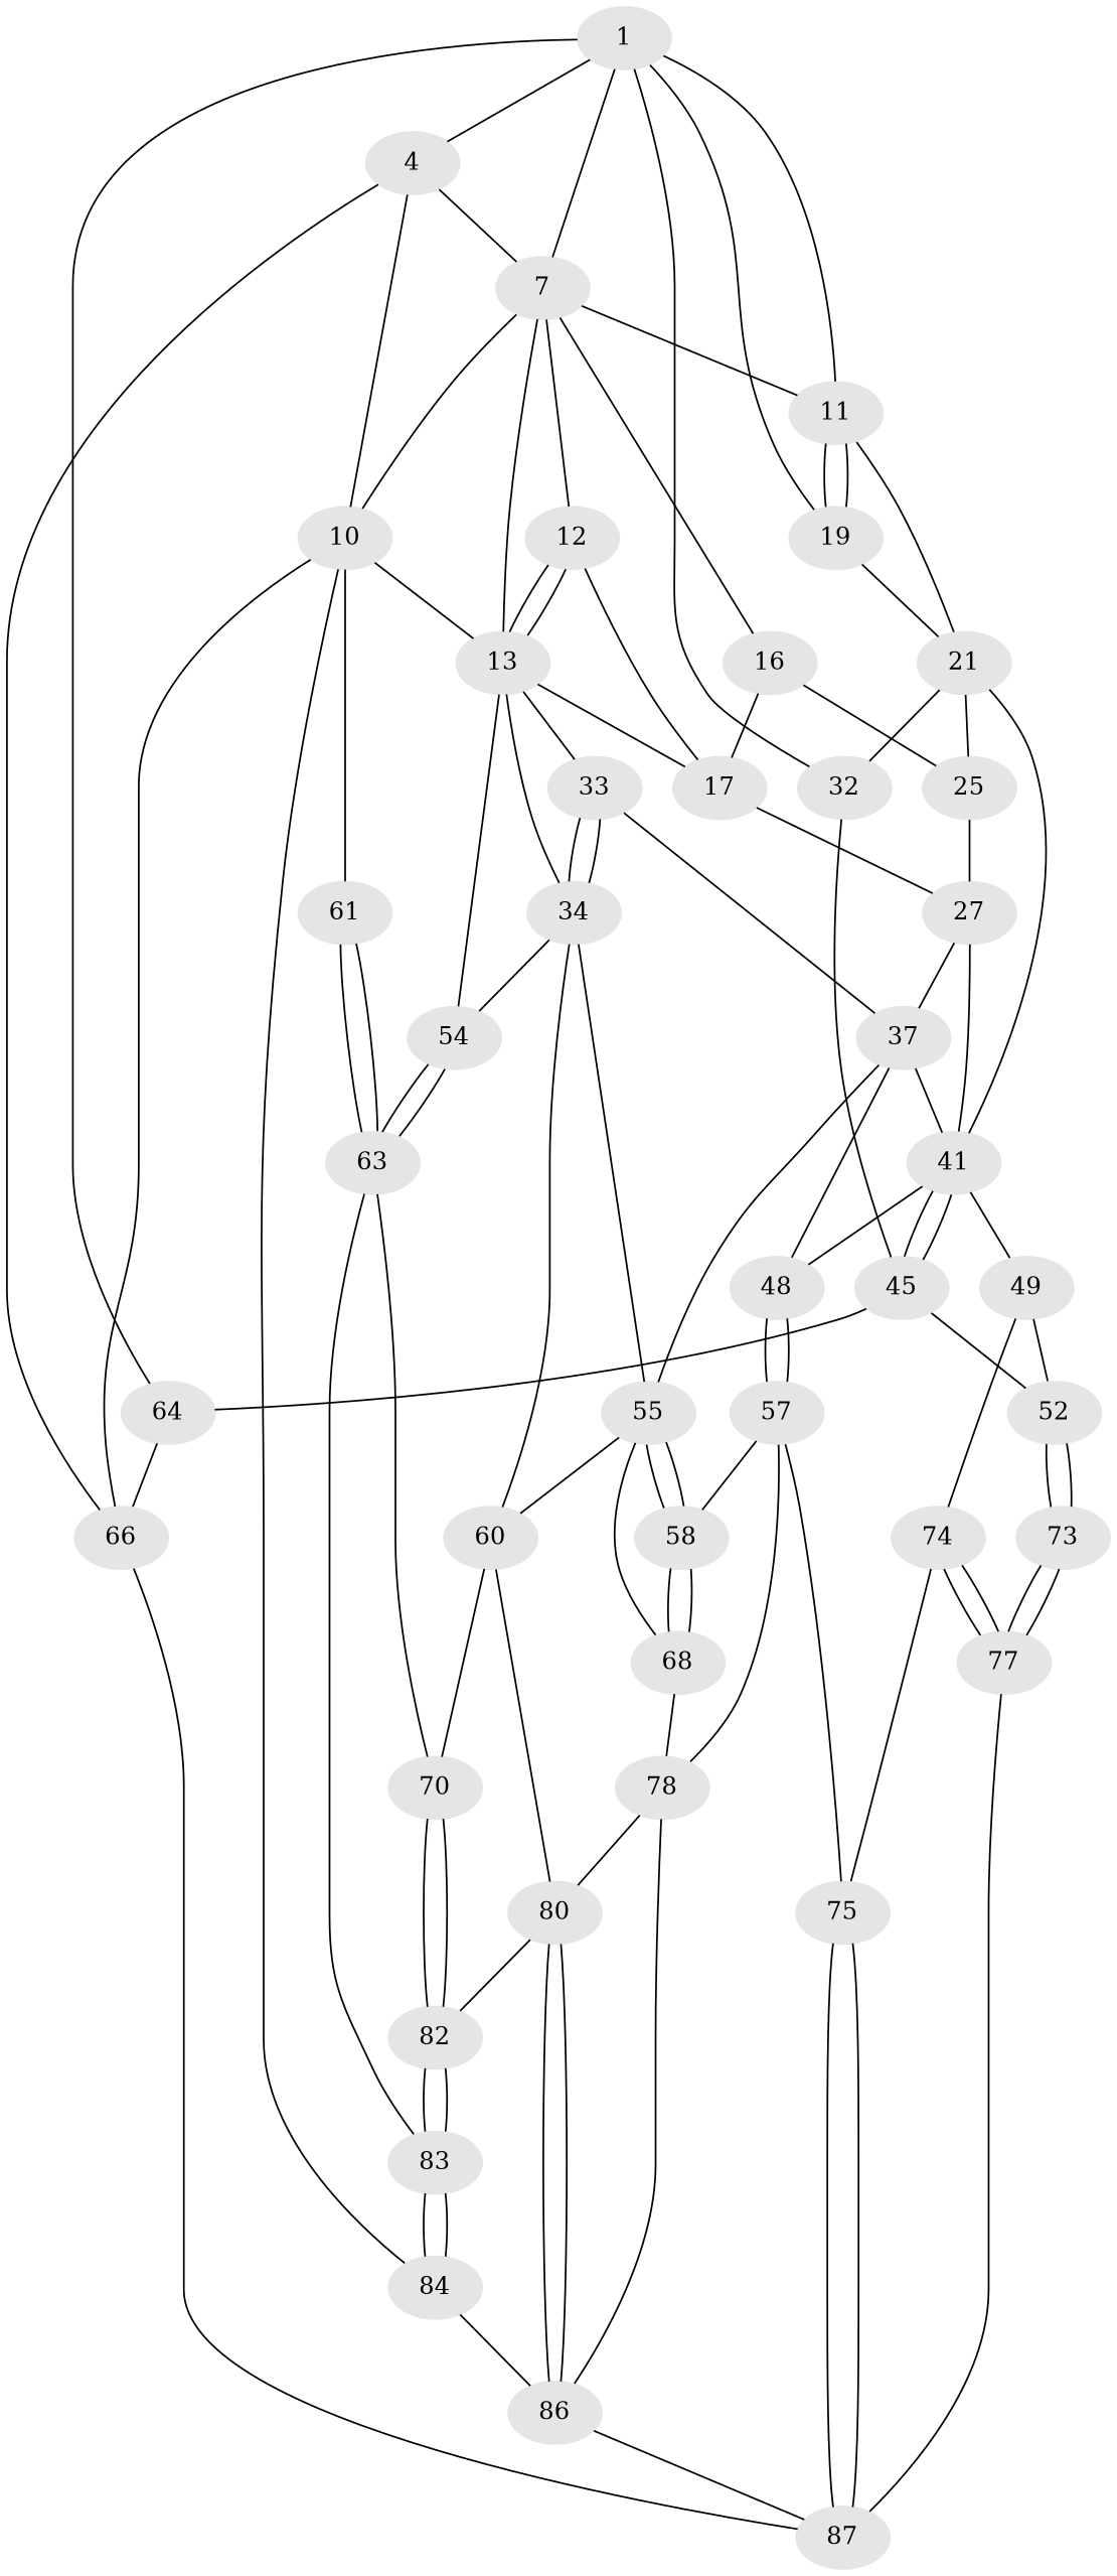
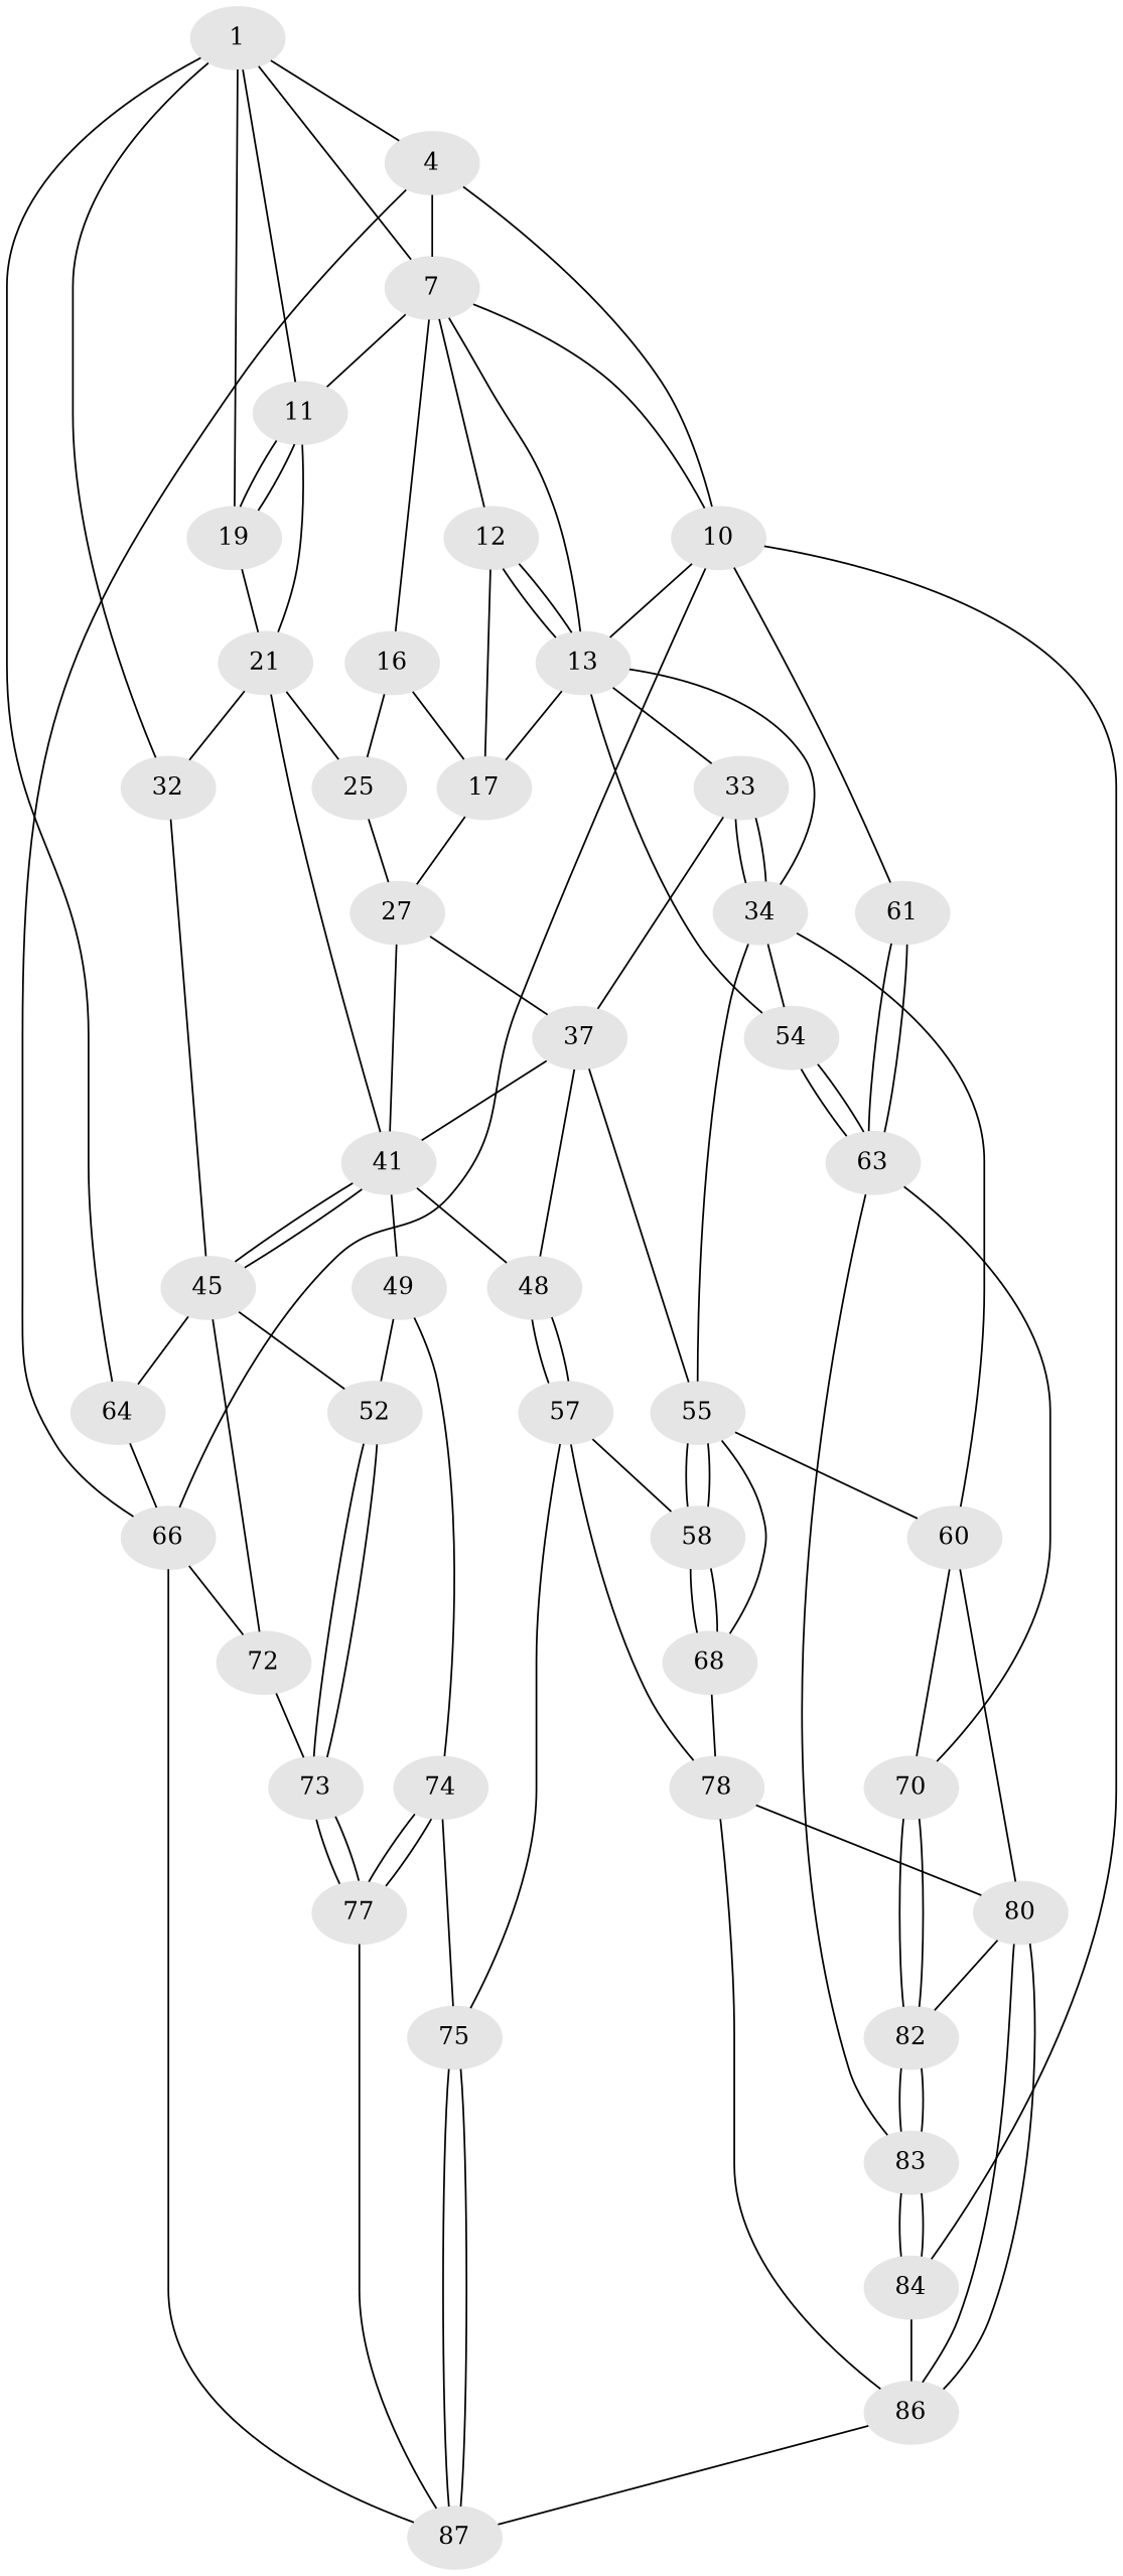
  graph {
    node [color=gray90 style=filled]
    1 [super="+6+2"]
    4 [super="+5"]
    7 [super="+15+8"]
    n4 [label=11 super="+20"]
    19
    32
    64
    10 [super="+40+62"]
    66 [super="+67"]
    12
    13 [super="+24+14"]
    16
    21 [super="+22+29"]
    45 [super="+51"]
    61
    84
+   72
    87 [super="+89"]
    17 [super="+23"]
    33
    34 [super="+35"]
    54
    25 [super="+26"]
    63 [super="+71"]
    86 [super="+91"]
    27 [super="+28"]
    37 [super="+46+38"]
    55 [super="+56"]
    60 [super="+69"]
    41 [super="+42"]
    48
    49 [super="+50"]
    52
    58
    68
    70
    80 [super="+81"]
    57 [super="+76"]
    74
    73
    75
    78 [super="+79+85"]
    77
    83
    82
    1 -- 4
    1 -- 7
    1 -- n4
    1 -- 19
    1 -- 32
    1 -- 64
    4 -- 7
    4 -- 10
    4 -- 66
    7 -- n4
    7 -- 10
    7 -- 12
    7 -- 13
    7 -- 16
    n4 -- 19
    n4 -- 19
    n4 -- 21
    19 -- 21
    32 -- 45
    64 -- 66
    10 -- 66
    10 -- 13
    10 -- 61 [weight=2]
    10 -- 84
+   66 -- 72
    66 -- 87
    12 -- 13
    12 -- 13
    12 -- 17
    13 -- 17
    13 -- 33
    13 -- 34
    13 -- 54
    16 -- 17
    16 -- 25
    21 -- 32
    21 -- 25 [weight=2]
    21 -- 41
    45 -- 64
+   45 -- 72
    45 -- 52
    61 -- 63
    61 -- 63
    84 -- 86
+   72 -- 73
    17 -- 27
    33 -- 34
    33 -- 34
    33 -- 37
    34 -- 54
    34 -- 55
    34 -- 60
    54 -- 63
    54 -- 63
    25 -- 27
    63 -- 70
    63 -- 83
    86 -- 87
    27 -- 37
    27 -- 41
    37 -- 55
    37 -- 41
    37 -- 48
    55 -- 60
    55 -- 58
    55 -- 58
    55 -- 68
    60 -- 70
    60 -- 80
    41 -- 45
    41 -- 45
    41 -- 48
    41 -- 49 [weight=2]
    48 -- 57
    48 -- 57
    49 -- 52
    49 -- 74
    52 -- 73
    52 -- 73
    58 -- 68
    58 -- 68
    68 -- 78
    70 -- 82
    70 -- 82
    80 -- 86
    80 -- 86
    80 -- 82
    57 -- 58
    57 -- 75
    57 -- 78
    74 -- 75
    74 -- 77
    74 -- 77
    73 -- 77
    73 -- 77
    75 -- 87
    75 -- 87
    78 -- 86
    78 -- 80
    77 -- 87
    83 -- 84
    83 -- 84
    82 -- 83
    82 -- 83
  }
